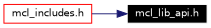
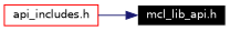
  digraph {
    rankdir=LR
    node [fontname=Helvetica fontsize=10 shape=record]
    n1 [color=white fillcolor=black fontcolor=white height=0.2 label="mcl_lib_api.h" style=filled width=0.4]
-   n2 [color=red height=0.2 label="mcl_includes.h" width=0.4]
+   n2 [color=red height=0.2 label="api_includes.h" width=0.4]
    n2 -> n1 [color=midnightblue fontname=Helvetica fontsize=10 labelfontname=Helvetica labelfontsize=10 style=solid]
  }
